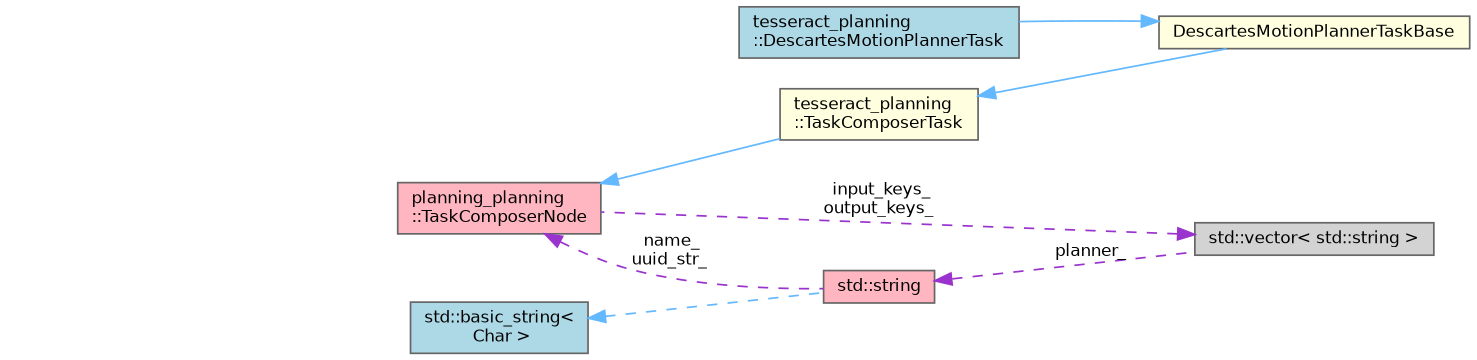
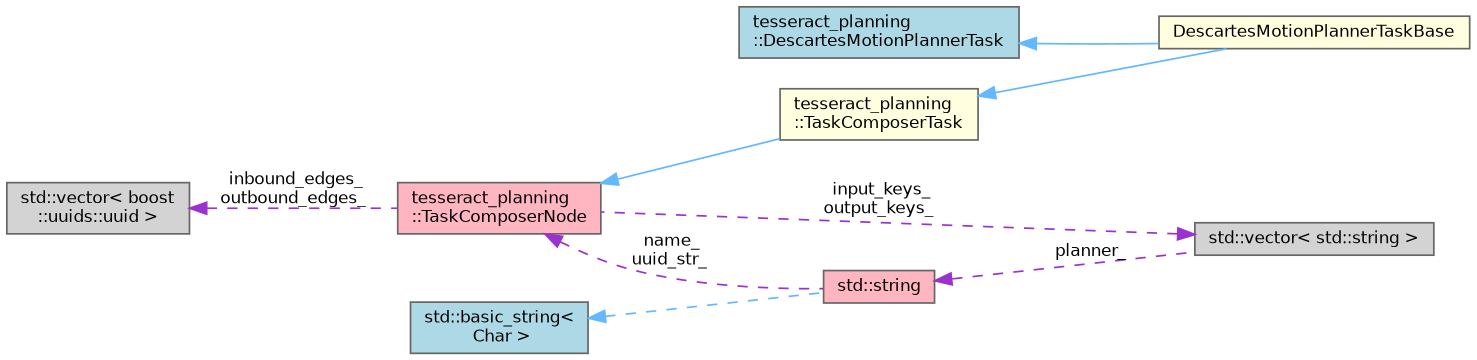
  digraph {
    rankdir=LR
    node [color=gray40 fillcolor=lightblue fontname=Helvetica fontsize=10 shape=box style=filled]
    edge [color=steelblue1 dir=back fontname=Helvetica fontsize=10 labelfontname=Helvetica labelfontsize=10 style=dashed]
    n1 [fontcolor=black height=0.2 label="tesseract_planning\l::DescartesMotionPlannerTask" width=0.4]
    n2 [fillcolor=lightyellow height=0.2 label=DescartesMotionPlannerTaskBase width=0.4]
    n3 [fillcolor=lightyellow height=0.2 label="tesseract_planning\l::TaskComposerTask" width=0.4]
-   n4 [fillcolor=lightpink height=0.2 label="planning_planning\l::TaskComposerNode" width=0.4]
+   n4 [fillcolor=lightpink height=0.2 label="tesseract_planning\l::TaskComposerNode" width=0.4]
    n5 [fillcolor=lightpink height=0.2 label="std::string" width=0.4]
    n6 [fillcolor=lightgrey height=0.2 label="std::vector\< std::string \>" width=0.4]
    n7 [height=0.2 label="std::basic_string\<\l Char \>" width=0.4]
-   n2 -> n1 [style=solid]
+   n8 [fillcolor=lightgrey height=0.2 label="std::vector\< boost\l::uuids::uuid \>" width=0.4]
+   n1 -> n2 [style=solid]
    n3 -> n2 [style=solid]
    n4 -> n3 [style=solid]
    n4 -> n5 [color=darkorchid3 label=" name_\nuuid_str_"]
    n5 -> n6 [color=darkorchid3 label=" planner_"]
    n6 -> n4 [color=darkorchid3 label=" input_keys_\noutput_keys_"]
    n7 -> n5
+   n8 -> n4 [color=darkorchid3 label=" inbound_edges_\noutbound_edges_"]
  }
